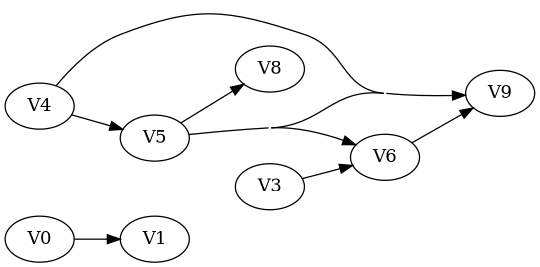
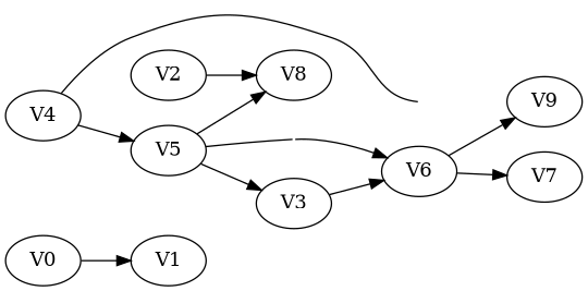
  strict digraph {
    concentrate=True
    rankdir=LR
    V0
    V1
+   V2
    V8
    V4
    V5
    V9
    V3
    V6
+   V7
    V0 -> V1
+   V2 -> V8
    V4 -> V5
    V4 -> V9
    V5 -> V8
-   V5 -> V9
+   V5 -> V3
    V5 -> V6
    V3 -> V6
    V6 -> V9
+   V6 -> V7
  }
